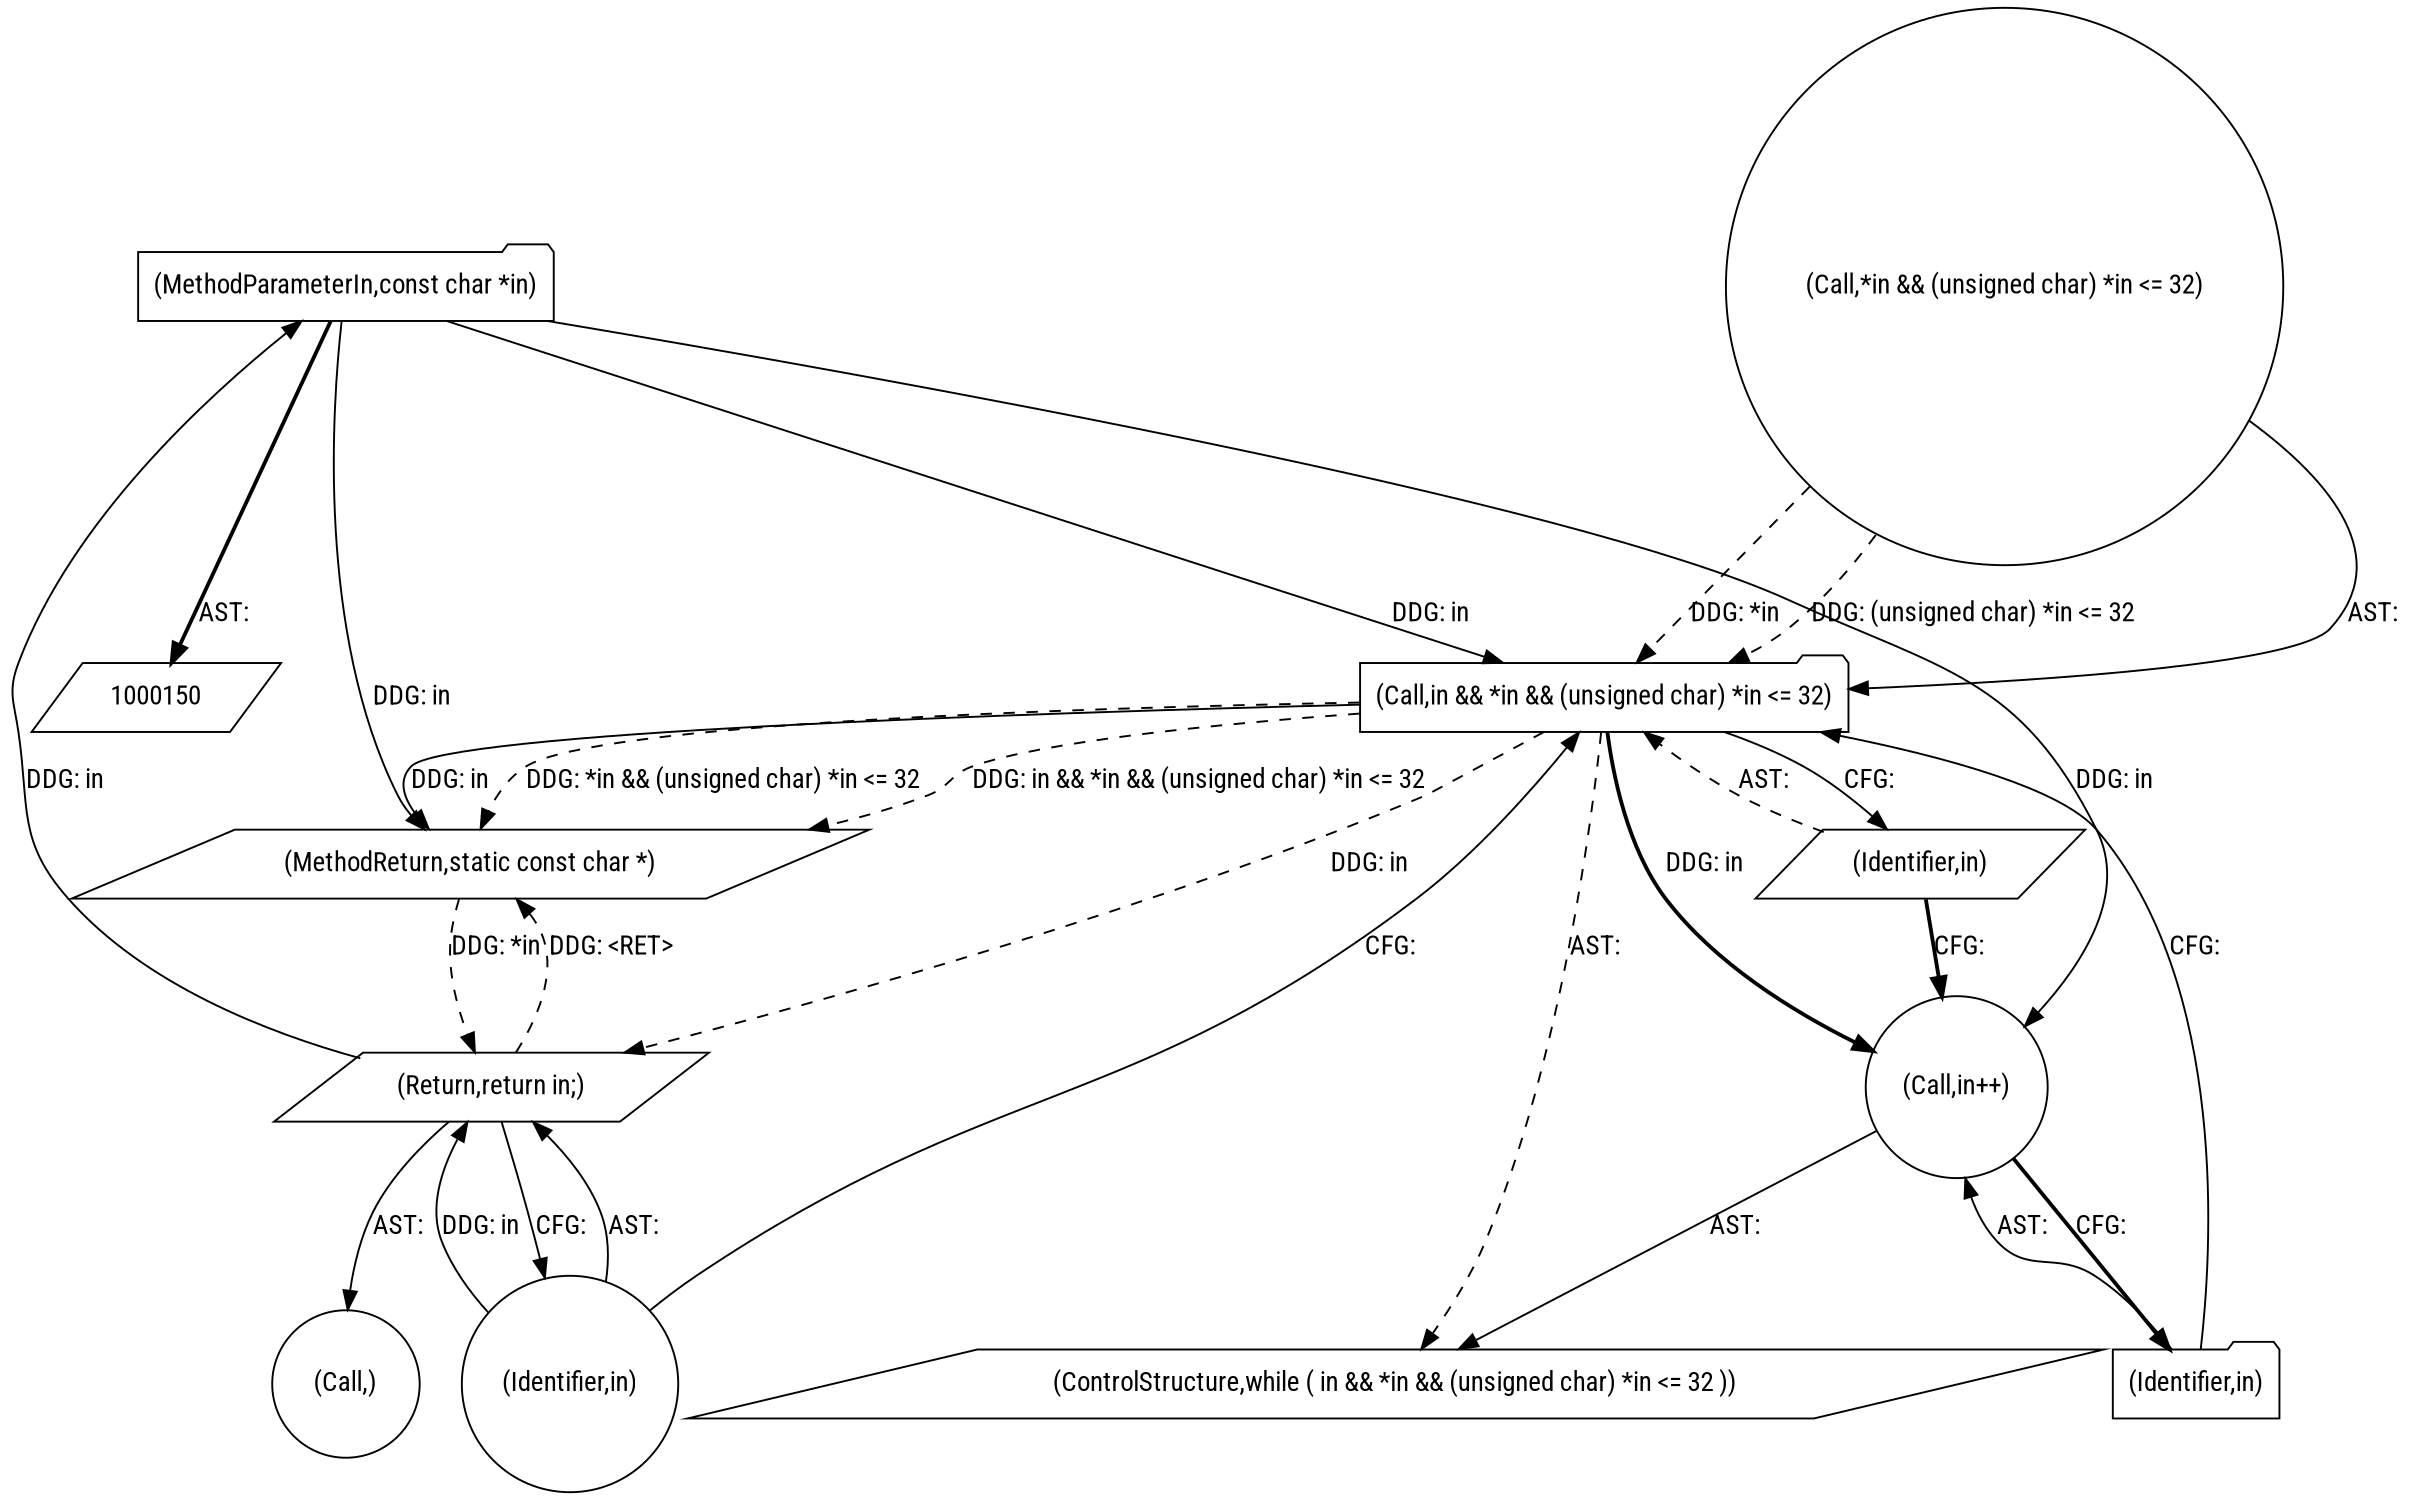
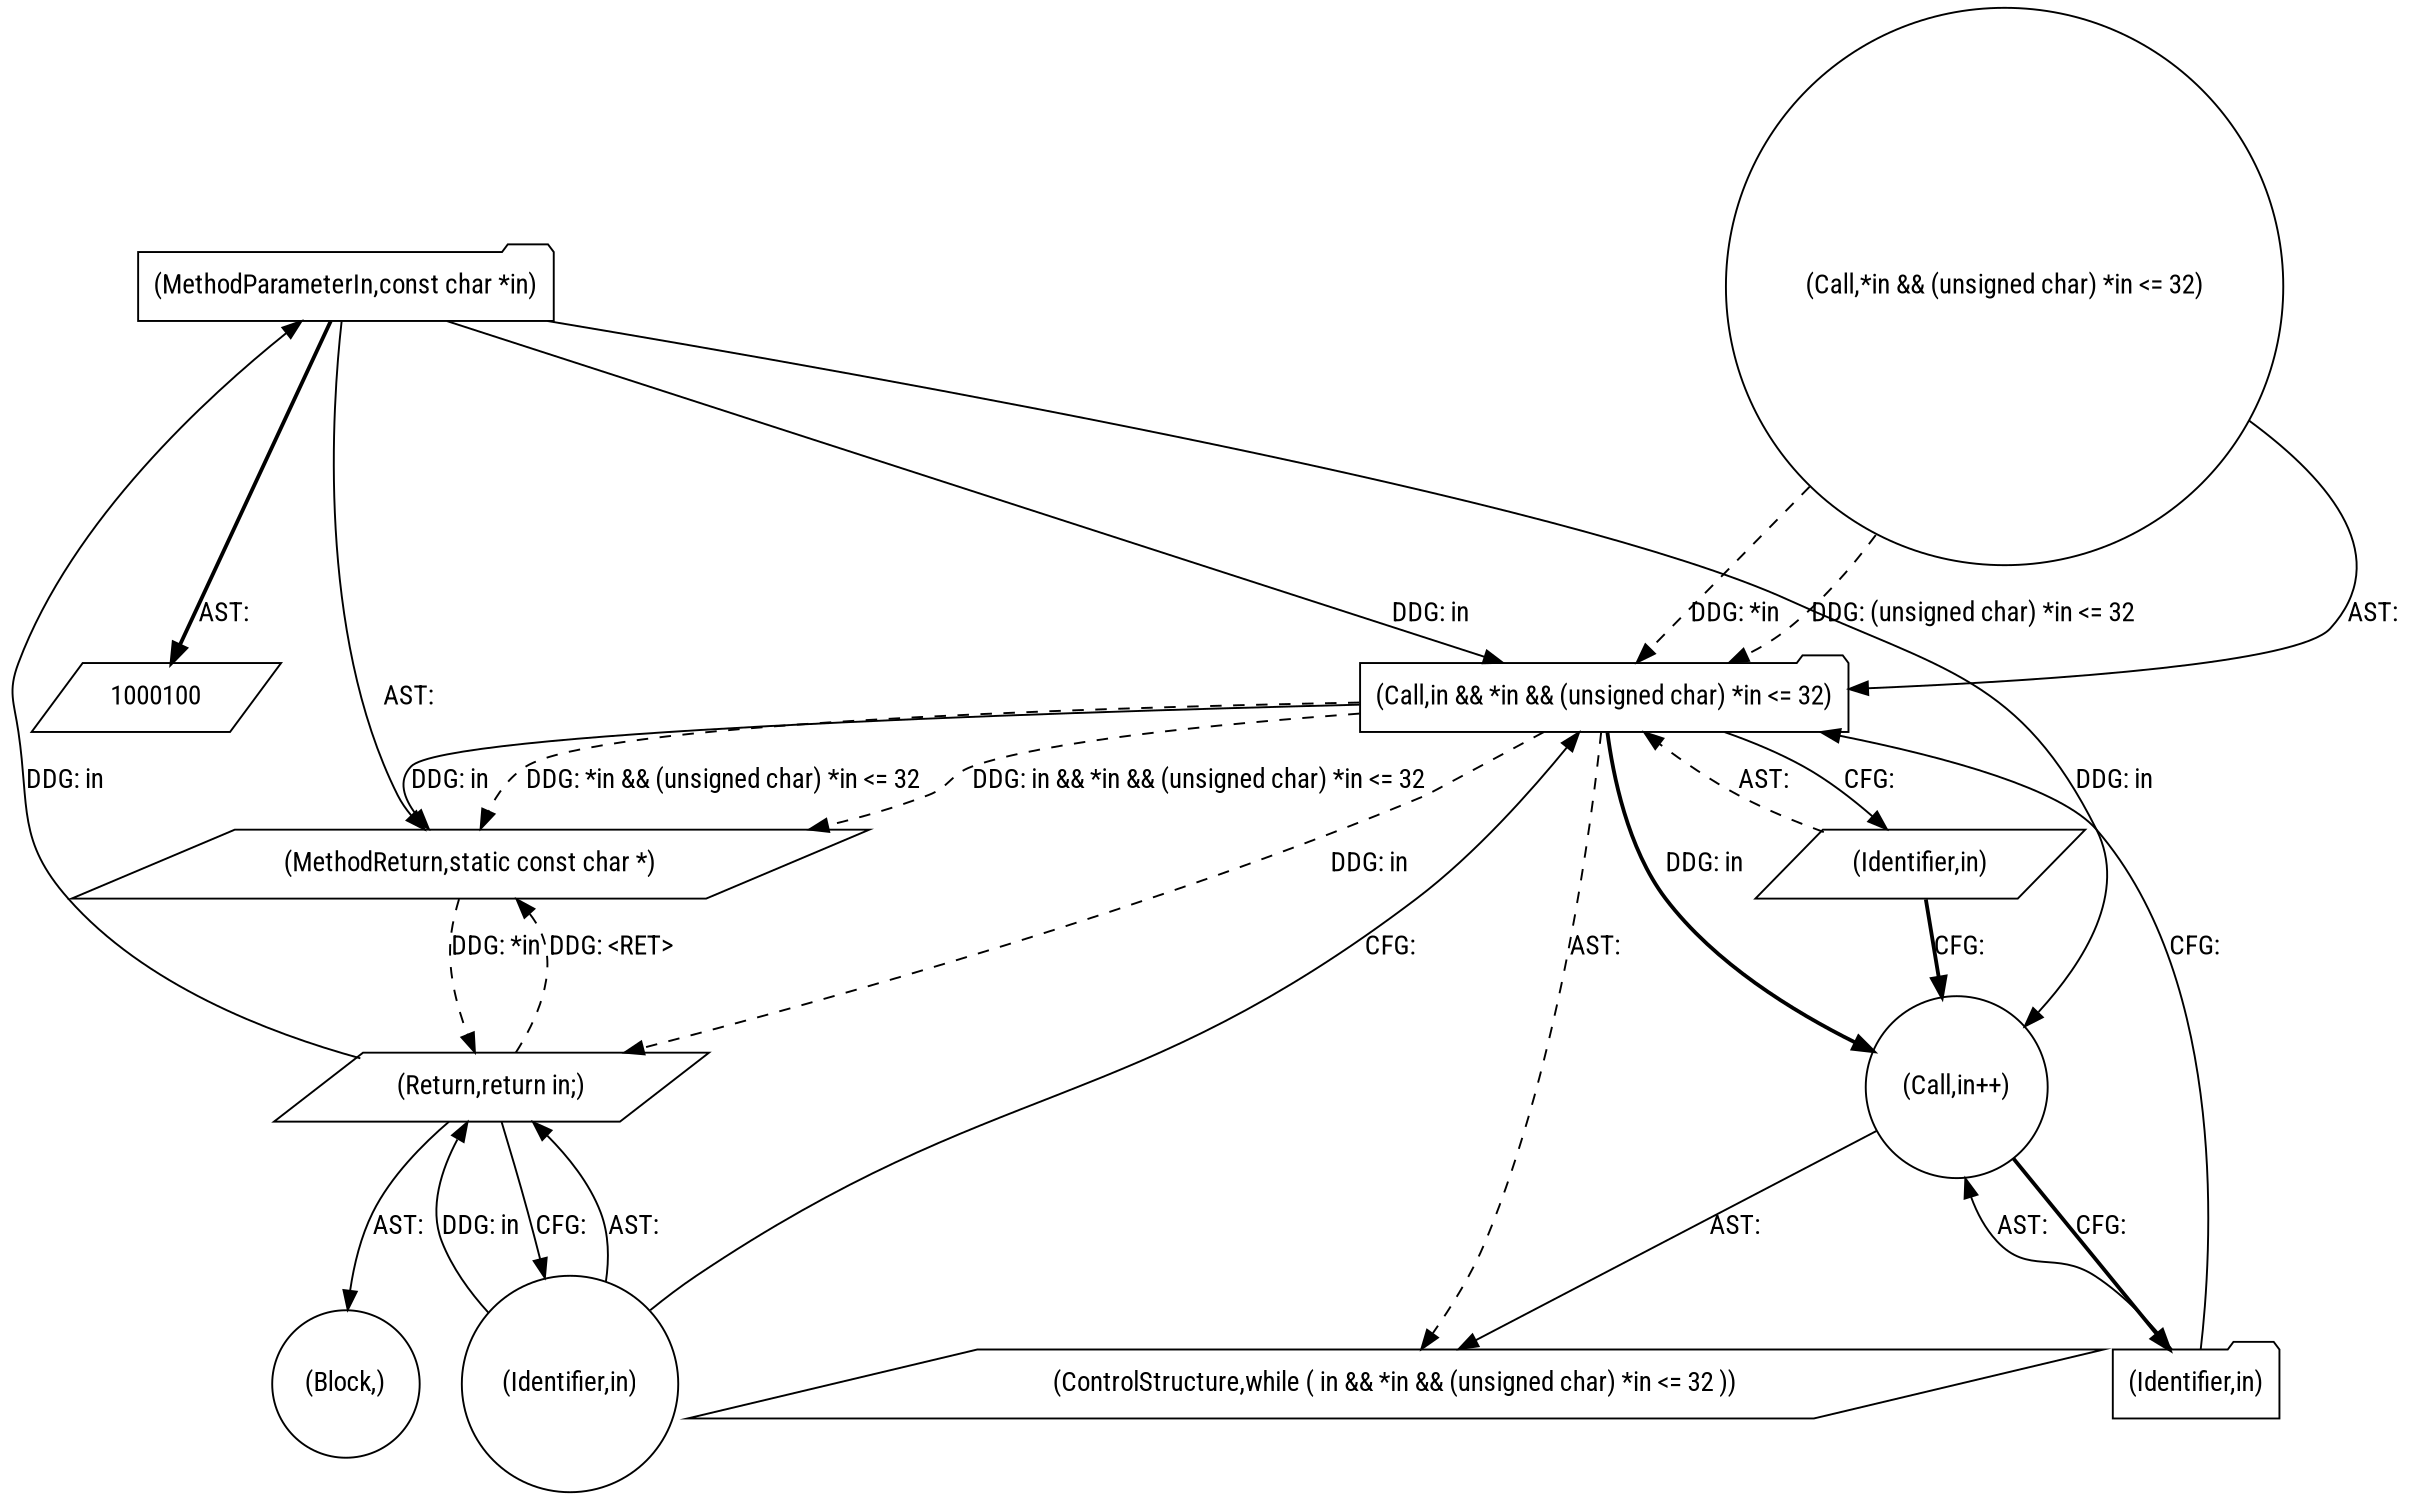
  digraph {
    fontname="Roboto Condensed"
    node [fontname="Roboto Condensed" shape=parallelogram]
    edge [fontname="Roboto Condensed" style=solid]
    n1 [label="(MethodParameterIn,const char *in)" shape=folder]
    n2 [label="(Call,in && *in && (unsigned char) *in <= 32)" shape=folder]
    n3 [label="(Call,in++)" shape=circle]
    n4 [label="(MethodReturn,static const char *)"]
-   1000100 [label=1000150]
+   1000100
    n6 [label="(Return,return in;)"]
    n7 [label="(Identifier,in)"]
    n8 [label="(ControlStructure,while ( in && *in && (unsigned char) *in <= 32 ))"]
    n9 [label="(Identifier,in)" shape=folder]
    n10 [label="(Identifier,in)" shape=circle]
-   n11 [label="(Call,)" shape=circle]
+   n11 [label="(Block,)" shape=circle]
    n12 [label="(Call,*in && (unsigned char) *in <= 32)" shape=circle]
    n1 -> n2 [label="DDG: in"]
    n1 -> n3 [label="DDG: in"]
-   n1 -> n4 [label="DDG: in"]
+   n1 -> n4 [label="AST: "]
    n1 -> 1000100 [label="AST: " style=bold]
    n2 -> n3 [label="DDG: in" style=bold]
    n2 -> n4 [label="DDG: in && *in && (unsigned char) *in <= 32" style=dashed]
    n2 -> n4 [label="DDG: in"]
    n2 -> n4 [label="DDG: *in && (unsigned char) *in <= 32" style=dashed]
    n2 -> n6 [label="DDG: in" style=dashed]
    n2 -> n7 [label="CFG: "]
    n2 -> n8 [label="AST: " style=dashed]
    n3 -> n8 [label="AST: "]
    n3 -> n9 [label="CFG: " style=bold]
    n4 -> n6 [label="DDG: *in" style=dashed]
    n6 -> n1 [label="DDG: in"]
    n6 -> n4 [label="DDG: <RET>" style=dashed]
    n6 -> n10 [label="CFG: "]
    n6 -> n11 [label="AST: "]
    n7 -> n2 [label="AST: " style=dashed]
    n7 -> n3 [label="CFG: " style=bold]
    n9 -> n2 [label="CFG: "]
    n9 -> n3 [label="AST: "]
    n10 -> n2 [label="CFG: "]
    n10 -> n6 [label="AST: "]
    n10 -> n6 [label="DDG: in"]
    n12 -> n2 [label="AST: "]
    n12 -> n2 [label="DDG: *in" style=dashed]
    n12 -> n2 [label="DDG: (unsigned char) *in <= 32" style=dashed]
  }
